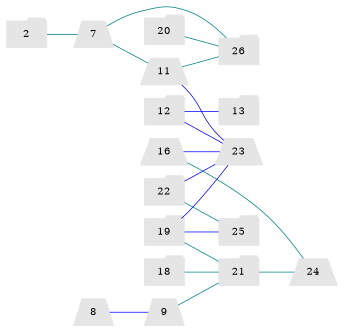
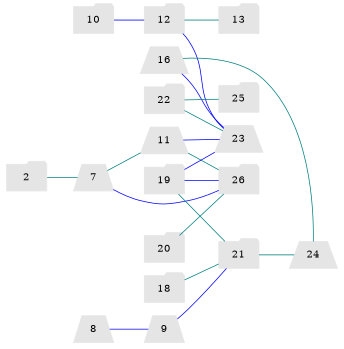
  graph {
    rankdir=LR
    node [color=gray90 shape=folder style=filled]
    edge [color=teal weight=1.0]
    7 [shape=trapezium]
    2
    11 [shape=trapezium]
    26
    23 [shape=trapezium]
    8 [shape=trapezium]
    9 [shape=trapezium]
    21
    24 [shape=trapezium]
+   10
    12
    13
    16 [shape=trapezium]
    18
    19
    20
    22
    25
    7 -- 11
-   7 -- 26
+   7 -- 26 [color=blue]
    2 -- 7
    11 -- 26 [weight=2.0]
    11 -- 23 [color=blue]
    8 -- 9 [color=blue]
-   9 -- 21
+   9 -- 21 [color=blue]
    21 -- 24 [weight=2.0]
+   10 -- 12 [color=blue]
    12 -- 23 [color=blue]
-   12 -- 13 [color=blue]
+   12 -- 13
    16 -- 23 [color=blue]
    16 -- 24
    18 -- 21
-   19 -- 25 [color=blue weight=3.0]
+   19 -- 26 [color=blue weight=3.0]
    19 -- 23 [color=blue]
    19 -- 21
    20 -- 26
-   22 -- 23 [color=blue]
+   22 -- 23
    22 -- 25
  }
